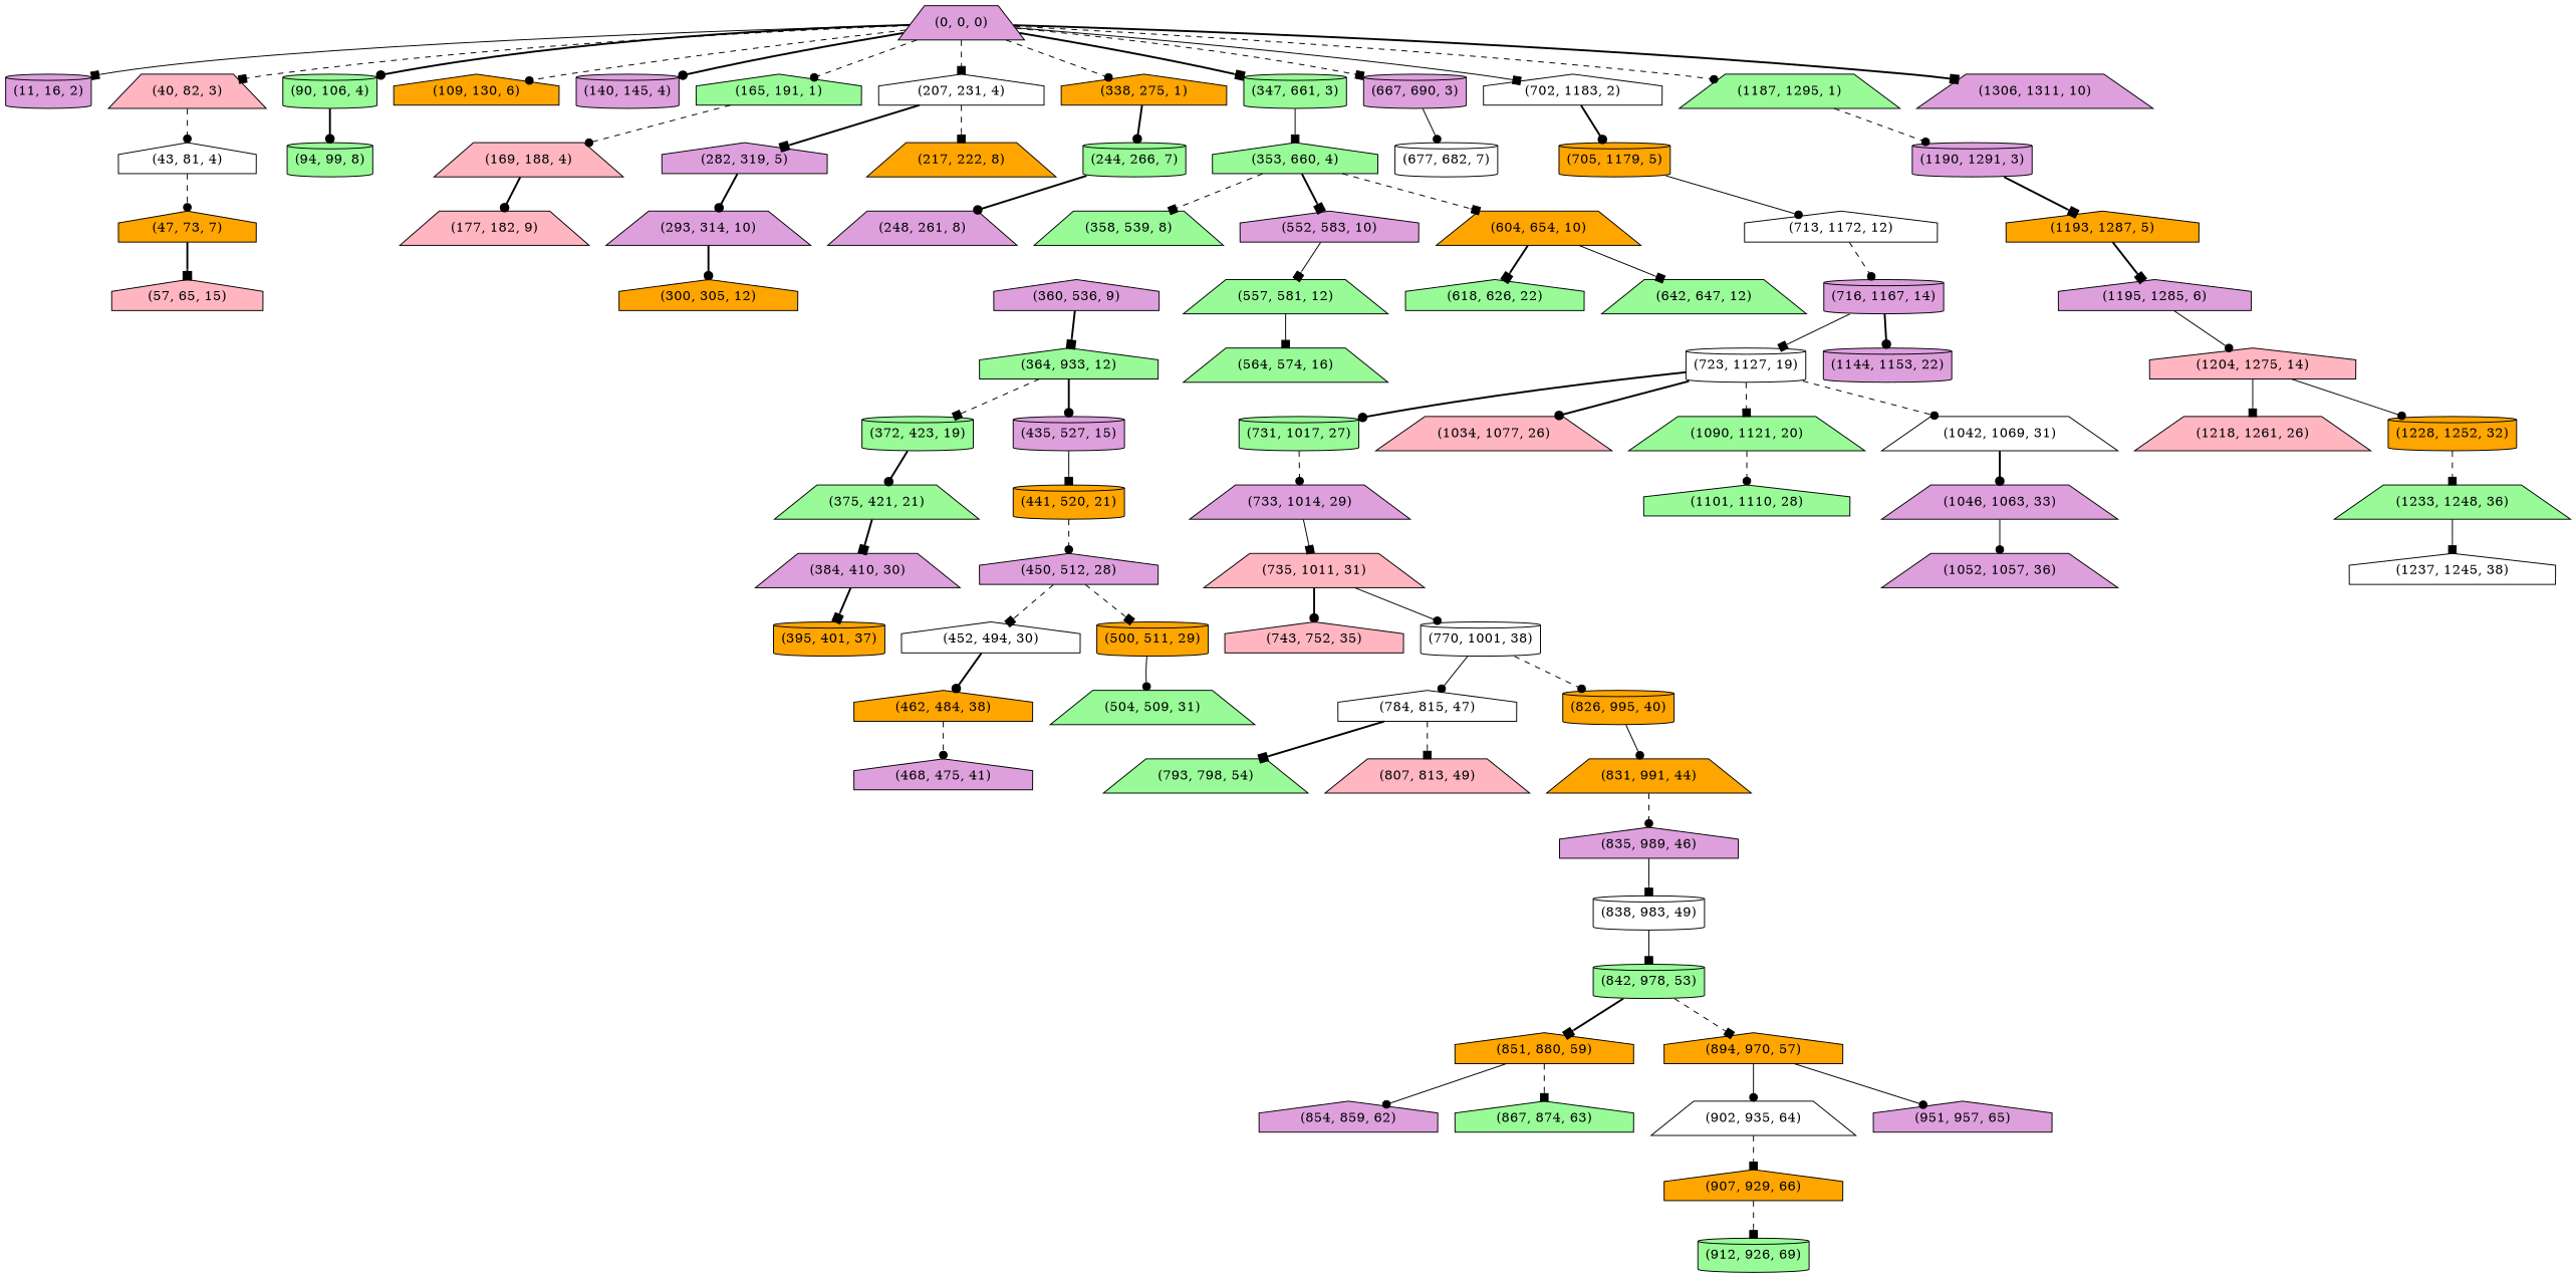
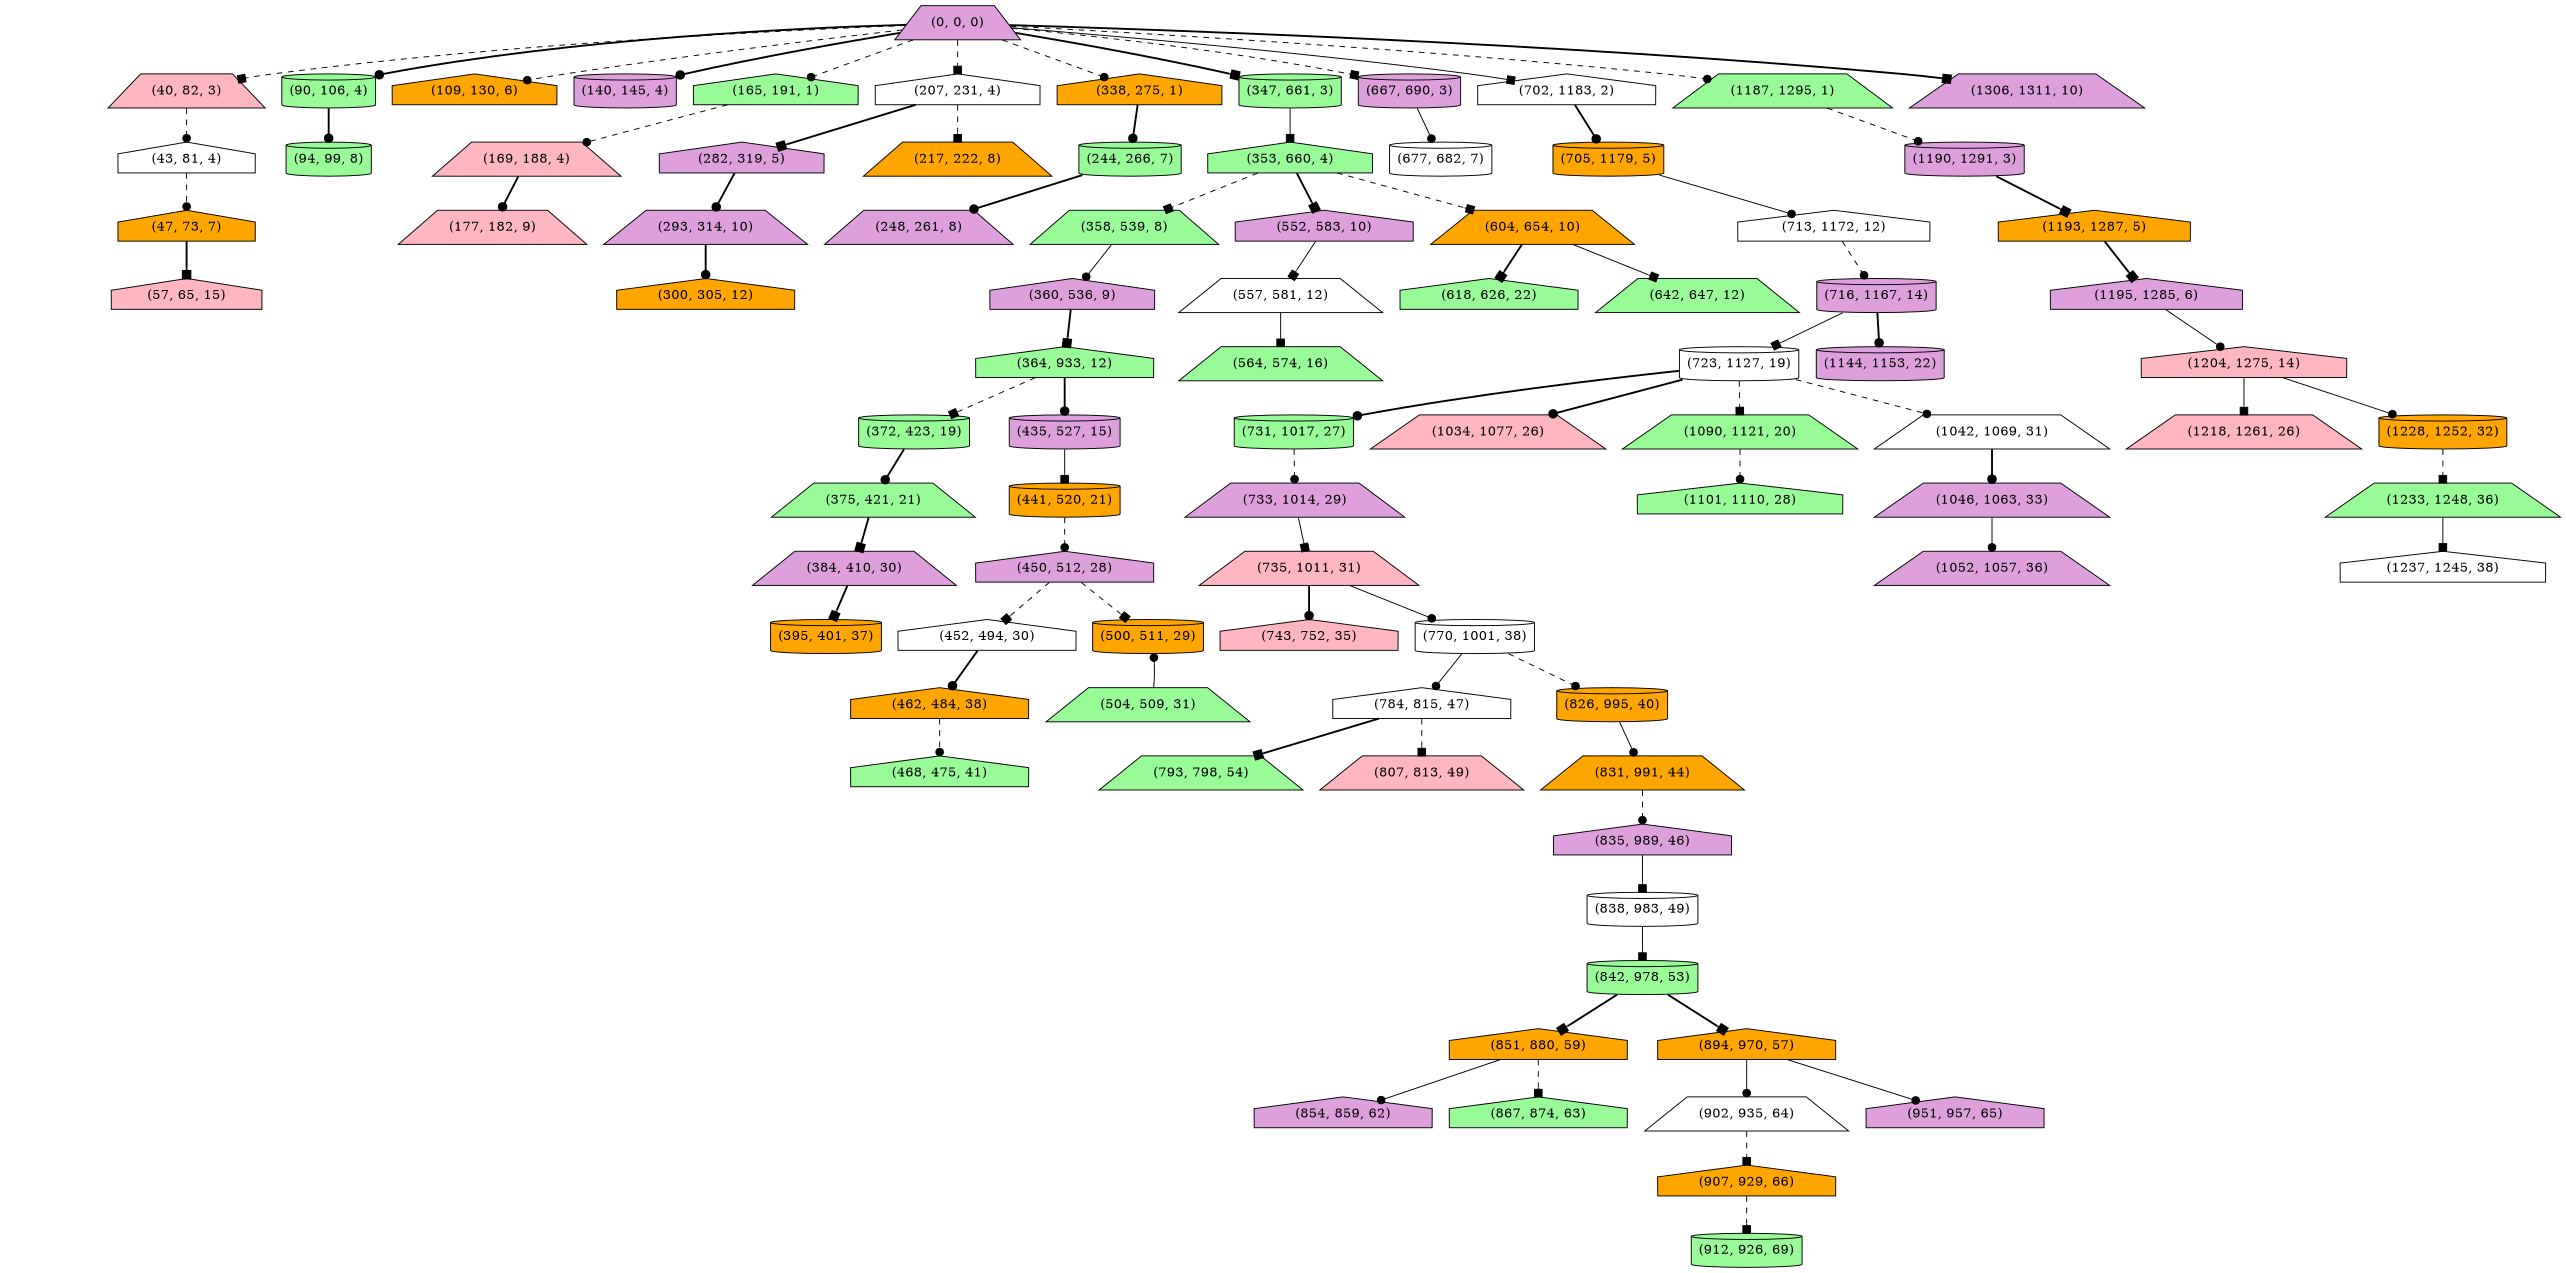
  digraph {
    node [fillcolor=plum shape=house style=filled]
    edge [arrowhead=dot style=dashed]
    "(0, 0, 0)" [shape=trapezium]
-   "(11, 16, 2)" [shape=cylinder]
    "(40, 82, 3)" [fillcolor=lightpink shape=trapezium]
    "(90, 106, 4)" [fillcolor=palegreen shape=cylinder]
    n5 [fillcolor=orange label="(109, 130, 6)"]
    "(140, 145, 4)" [shape=cylinder]
    "(165, 191, 1)" [fillcolor=palegreen]
    "(207, 231, 4)" [fillcolor=white]
    n9 [fillcolor=orange label="(338, 275, 1)"]
    "(347, 661, 3)" [fillcolor=palegreen shape=cylinder]
    "(667, 690, 3)" [shape=cylinder]
    "(702, 1183, 2)" [fillcolor=white]
    "(1187, 1295, 1)" [fillcolor=palegreen shape=trapezium]
    "(1306, 1311, 10)" [shape=trapezium]
    "(43, 81, 4)" [fillcolor=white]
    "(94, 99, 8)" [fillcolor=palegreen shape=cylinder]
    "(169, 188, 4)" [fillcolor=lightpink shape=trapezium]
    "(282, 319, 5)"
    "(217, 222, 8)" [fillcolor=orange shape=trapezium]
    "(244, 266, 7)" [fillcolor=palegreen shape=cylinder]
    "(293, 314, 10)" [shape=trapezium]
    "(353, 660, 4)" [fillcolor=palegreen]
    "(677, 682, 7)" [fillcolor=white shape=cylinder]
    "(705, 1179, 5)" [fillcolor=orange shape=cylinder]
    "(1190, 1291, 3)" [shape=cylinder]
    "(47, 73, 7)" [fillcolor=orange]
    "(57, 65, 15)" [fillcolor=lightpink]
    "(177, 182, 9)" [fillcolor=lightpink shape=trapezium]
    "(248, 261, 8)" [shape=trapezium]
    "(300, 305, 12)" [fillcolor=orange]
    "(358, 539, 8)" [fillcolor=palegreen shape=trapezium]
    "(552, 583, 10)"
    "(604, 654, 10)" [fillcolor=orange shape=trapezium]
    "(360, 536, 9)"
-   "(557, 581, 12)" [fillcolor=palegreen shape=trapezium]
+   "(557, 581, 12)" [fillcolor=white shape=trapezium]
    "(618, 626, 22)" [fillcolor=palegreen]
    "(642, 647, 12)" [fillcolor=palegreen shape=trapezium]
    n38 [fillcolor=palegreen label="(364, 933, 12)"]
    "(372, 423, 19)" [fillcolor=palegreen shape=cylinder]
    "(435, 527, 15)" [shape=cylinder]
    "(375, 421, 21)" [fillcolor=palegreen shape=trapezium]
    "(441, 520, 21)" [fillcolor=orange shape=cylinder]
    "(384, 410, 30)" [shape=trapezium]
    "(395, 401, 37)" [fillcolor=orange shape=cylinder]
    "(450, 512, 28)"
    "(452, 494, 30)" [fillcolor=white]
    "(500, 511, 29)" [fillcolor=orange shape=cylinder]
    "(462, 484, 38)" [fillcolor=orange]
    "(504, 509, 31)" [fillcolor=palegreen shape=trapezium]
-   "(468, 475, 41)"
+   "(468, 475, 41)" [fillcolor=palegreen]
    "(564, 574, 16)" [fillcolor=palegreen shape=trapezium]
    "(713, 1172, 12)" [fillcolor=white]
    "(716, 1167, 14)" [shape=cylinder]
    "(723, 1127, 19)" [fillcolor=white shape=cylinder]
    "(1144, 1153, 22)" [shape=cylinder]
    "(731, 1017, 27)" [fillcolor=palegreen shape=cylinder]
    "(1034, 1077, 26)" [fillcolor=lightpink shape=trapezium]
    "(1090, 1121, 20)" [fillcolor=palegreen shape=trapezium]
    "(1042, 1069, 31)" [fillcolor=white shape=trapezium]
    "(733, 1014, 29)" [shape=trapezium]
    "(1101, 1110, 28)" [fillcolor=palegreen]
    "(735, 1011, 31)" [fillcolor=lightpink shape=trapezium]
    "(743, 752, 35)" [fillcolor=lightpink]
    "(770, 1001, 38)" [fillcolor=white shape=cylinder]
    "(784, 815, 47)" [fillcolor=white]
    "(826, 995, 40)" [fillcolor=orange shape=cylinder]
    "(793, 798, 54)" [fillcolor=palegreen shape=trapezium]
    "(807, 813, 49)" [fillcolor=lightpink shape=trapezium]
    "(831, 991, 44)" [fillcolor=orange shape=trapezium]
    "(835, 989, 46)"
    "(838, 983, 49)" [fillcolor=white shape=cylinder]
    "(842, 978, 53)" [fillcolor=palegreen shape=cylinder]
    "(851, 880, 59)" [fillcolor=orange]
    "(894, 970, 57)" [fillcolor=orange]
    "(854, 859, 62)"
    "(867, 874, 63)" [fillcolor=palegreen]
    "(902, 935, 64)" [fillcolor=white shape=trapezium]
    "(951, 957, 65)"
    "(907, 929, 66)" [fillcolor=orange]
    "(912, 926, 69)" [fillcolor=palegreen shape=cylinder]
    "(1046, 1063, 33)" [shape=trapezium]
    "(1052, 1057, 36)" [shape=trapezium]
    "(1193, 1287, 5)" [fillcolor=orange]
    "(1195, 1285, 6)"
    "(1204, 1275, 14)" [fillcolor=lightpink]
    "(1218, 1261, 26)" [fillcolor=lightpink shape=trapezium]
    "(1228, 1252, 32)" [fillcolor=orange shape=cylinder]
    "(1233, 1248, 36)" [fillcolor=palegreen shape=trapezium]
    "(1237, 1245, 38)" [fillcolor=white]
-   "(0, 0, 0)" -> "(11, 16, 2)" [arrowhead=box style=solid]
    "(0, 0, 0)" -> "(40, 82, 3)" [arrowhead=box]
    "(0, 0, 0)" -> "(90, 106, 4)" [style=bold]
    "(0, 0, 0)" -> n5
    "(0, 0, 0)" -> "(140, 145, 4)" [style=bold]
    "(0, 0, 0)" -> "(165, 191, 1)"
    "(0, 0, 0)" -> "(207, 231, 4)" [arrowhead=box]
    "(0, 0, 0)" -> n9
    "(0, 0, 0)" -> "(347, 661, 3)" [arrowhead=box style=bold]
    "(0, 0, 0)" -> "(667, 690, 3)" [arrowhead=box]
    "(0, 0, 0)" -> "(702, 1183, 2)" [arrowhead=box style=solid]
    "(0, 0, 0)" -> "(1187, 1295, 1)"
    "(0, 0, 0)" -> "(1306, 1311, 10)" [arrowhead=box style=bold]
    "(40, 82, 3)" -> "(43, 81, 4)"
    "(90, 106, 4)" -> "(94, 99, 8)" [style=bold]
    "(165, 191, 1)" -> "(169, 188, 4)"
    "(207, 231, 4)" -> "(282, 319, 5)" [arrowhead=box style=bold]
    "(207, 231, 4)" -> "(217, 222, 8)" [arrowhead=box]
    n9 -> "(244, 266, 7)" [style=bold]
    "(347, 661, 3)" -> "(353, 660, 4)" [arrowhead=box style=solid]
    "(667, 690, 3)" -> "(677, 682, 7)" [style=solid]
    "(702, 1183, 2)" -> "(705, 1179, 5)" [style=bold]
    "(1187, 1295, 1)" -> "(1190, 1291, 3)"
    "(43, 81, 4)" -> "(47, 73, 7)"
    "(169, 188, 4)" -> "(177, 182, 9)" [style=bold]
    "(282, 319, 5)" -> "(293, 314, 10)" [style=bold]
    "(244, 266, 7)" -> "(248, 261, 8)" [style=bold]
    "(293, 314, 10)" -> "(300, 305, 12)" [style=bold]
    "(353, 660, 4)" -> "(358, 539, 8)" [arrowhead=box]
    "(353, 660, 4)" -> "(552, 583, 10)" [arrowhead=box style=bold]
    "(353, 660, 4)" -> "(604, 654, 10)" [arrowhead=box]
    "(705, 1179, 5)" -> "(713, 1172, 12)" [style=solid]
    "(1190, 1291, 3)" -> "(1193, 1287, 5)" [arrowhead=box style=bold]
    "(47, 73, 7)" -> "(57, 65, 15)" [arrowhead=box style=bold]
+   "(358, 539, 8)" -> "(360, 536, 9)" [style=solid]
    "(552, 583, 10)" -> "(557, 581, 12)" [arrowhead=box style=solid]
    "(604, 654, 10)" -> "(618, 626, 22)" [arrowhead=box style=bold]
    "(604, 654, 10)" -> "(642, 647, 12)" [arrowhead=box style=solid]
    "(360, 536, 9)" -> n38 [arrowhead=box style=bold]
    "(557, 581, 12)" -> "(564, 574, 16)" [arrowhead=box style=solid]
    n38 -> "(372, 423, 19)" [arrowhead=box]
    n38 -> "(435, 527, 15)" [style=bold]
    "(372, 423, 19)" -> "(375, 421, 21)" [style=bold]
    "(435, 527, 15)" -> "(441, 520, 21)" [arrowhead=box style=solid]
    "(375, 421, 21)" -> "(384, 410, 30)" [arrowhead=box style=bold]
    "(441, 520, 21)" -> "(450, 512, 28)"
    "(384, 410, 30)" -> "(395, 401, 37)" [arrowhead=box style=bold]
    "(450, 512, 28)" -> "(452, 494, 30)" [arrowhead=box]
    "(450, 512, 28)" -> "(500, 511, 29)" [arrowhead=box]
    "(452, 494, 30)" -> "(462, 484, 38)" [style=bold]
-   "(500, 511, 29)" -> "(504, 509, 31)" [style=solid]
+   "(504, 509, 31)" -> "(500, 511, 29)" [style=solid]
    "(462, 484, 38)" -> "(468, 475, 41)"
    "(713, 1172, 12)" -> "(716, 1167, 14)"
    "(716, 1167, 14)" -> "(723, 1127, 19)" [arrowhead=box style=solid]
    "(716, 1167, 14)" -> "(1144, 1153, 22)" [style=bold]
    "(723, 1127, 19)" -> "(731, 1017, 27)" [style=bold]
    "(723, 1127, 19)" -> "(1034, 1077, 26)" [style=bold]
    "(723, 1127, 19)" -> "(1090, 1121, 20)" [arrowhead=box]
    "(723, 1127, 19)" -> "(1042, 1069, 31)"
    "(731, 1017, 27)" -> "(733, 1014, 29)"
    "(1090, 1121, 20)" -> "(1101, 1110, 28)"
    "(1042, 1069, 31)" -> "(1046, 1063, 33)" [style=bold]
    "(733, 1014, 29)" -> "(735, 1011, 31)" [arrowhead=box style=solid]
    "(735, 1011, 31)" -> "(743, 752, 35)" [style=bold]
    "(735, 1011, 31)" -> "(770, 1001, 38)" [style=solid]
    "(770, 1001, 38)" -> "(784, 815, 47)" [style=solid]
    "(770, 1001, 38)" -> "(826, 995, 40)"
    "(784, 815, 47)" -> "(793, 798, 54)" [arrowhead=box style=bold]
    "(784, 815, 47)" -> "(807, 813, 49)" [arrowhead=box]
    "(826, 995, 40)" -> "(831, 991, 44)" [style=solid]
    "(831, 991, 44)" -> "(835, 989, 46)"
    "(835, 989, 46)" -> "(838, 983, 49)" [arrowhead=box style=solid]
    "(838, 983, 49)" -> "(842, 978, 53)" [arrowhead=box style=solid]
    "(842, 978, 53)" -> "(851, 880, 59)" [arrowhead=box style=bold]
-   "(842, 978, 53)" -> "(894, 970, 57)" [arrowhead=box]
+   "(842, 978, 53)" -> "(894, 970, 57)" [arrowhead=box style=bold]
    "(851, 880, 59)" -> "(854, 859, 62)" [style=solid]
    "(851, 880, 59)" -> "(867, 874, 63)" [arrowhead=box]
    "(894, 970, 57)" -> "(902, 935, 64)" [style=solid]
    "(894, 970, 57)" -> "(951, 957, 65)" [style=solid]
    "(902, 935, 64)" -> "(907, 929, 66)" [arrowhead=box]
    "(907, 929, 66)" -> "(912, 926, 69)" [arrowhead=box]
    "(1046, 1063, 33)" -> "(1052, 1057, 36)" [style=solid]
    "(1193, 1287, 5)" -> "(1195, 1285, 6)" [arrowhead=box style=bold]
    "(1195, 1285, 6)" -> "(1204, 1275, 14)" [style=solid]
    "(1204, 1275, 14)" -> "(1218, 1261, 26)" [arrowhead=box style=solid]
    "(1204, 1275, 14)" -> "(1228, 1252, 32)" [style=solid]
    "(1228, 1252, 32)" -> "(1233, 1248, 36)" [arrowhead=box]
    "(1233, 1248, 36)" -> "(1237, 1245, 38)" [arrowhead=box style=solid]
  }
